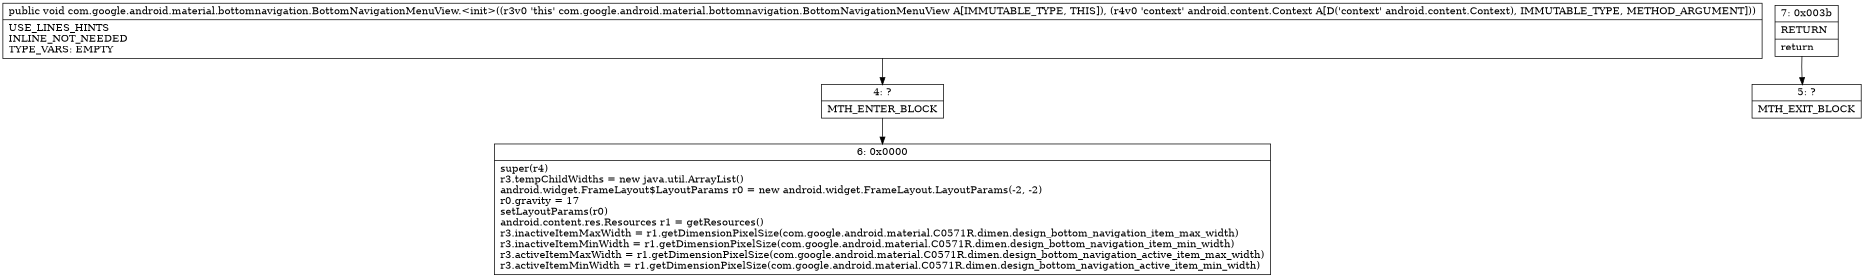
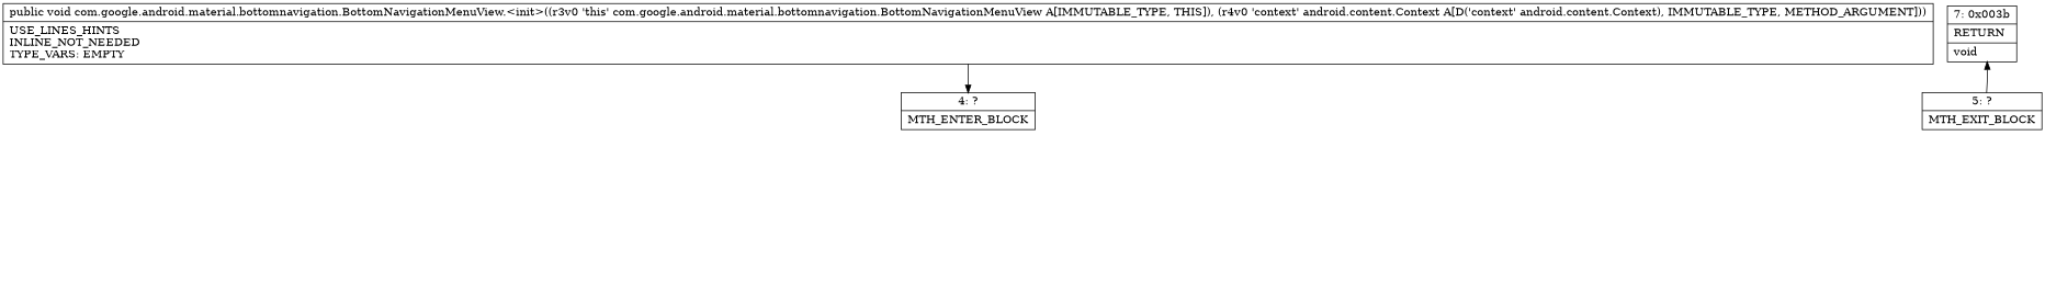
  digraph {
    node [shape=record]
    n1 [label="{4\:\ ?|MTH_ENTER_BLOCK\l}"]
-   n2 [label="{6\:\ 0x0000|super(r4)\lr3.tempChildWidths = new java.util.ArrayList()\landroid.widget.FrameLayout$LayoutParams r0 = new android.widget.FrameLayout.LayoutParams(\-2, \-2)\lr0.gravity = 17\lsetLayoutParams(r0)\landroid.content.res.Resources r1 = getResources()\lr3.inactiveItemMaxWidth = r1.getDimensionPixelSize(com.google.android.material.C0571R.dimen.design_bottom_navigation_item_max_width)\lr3.inactiveItemMinWidth = r1.getDimensionPixelSize(com.google.android.material.C0571R.dimen.design_bottom_navigation_item_min_width)\lr3.activeItemMaxWidth = r1.getDimensionPixelSize(com.google.android.material.C0571R.dimen.design_bottom_navigation_active_item_max_width)\lr3.activeItemMinWidth = r1.getDimensionPixelSize(com.google.android.material.C0571R.dimen.design_bottom_navigation_active_item_min_width)\l}"]
-   n3 [label="{7\:\ 0x003b|RETURN\l|return\l}"]
+   n3 [label="{7\:\ 0x003b|RETURN\l|void\l}"]
    n4 [label="{5\:\ ?|MTH_EXIT_BLOCK\l}"]
    n5 [label="{public void com.google.android.material.bottomnavigation.BottomNavigationMenuView.\<init\>((r3v0 'this' com.google.android.material.bottomnavigation.BottomNavigationMenuView A[IMMUTABLE_TYPE, THIS]), (r4v0 'context' android.content.Context A[D('context' android.content.Context), IMMUTABLE_TYPE, METHOD_ARGUMENT]))  | USE_LINES_HINTS\lINLINE_NOT_NEEDED\lTYPE_VARS: EMPTY\l}"]
-   n1 -> n2
-   n3 -> n4
+   n4 -> n3
    n5 -> n1
  }
